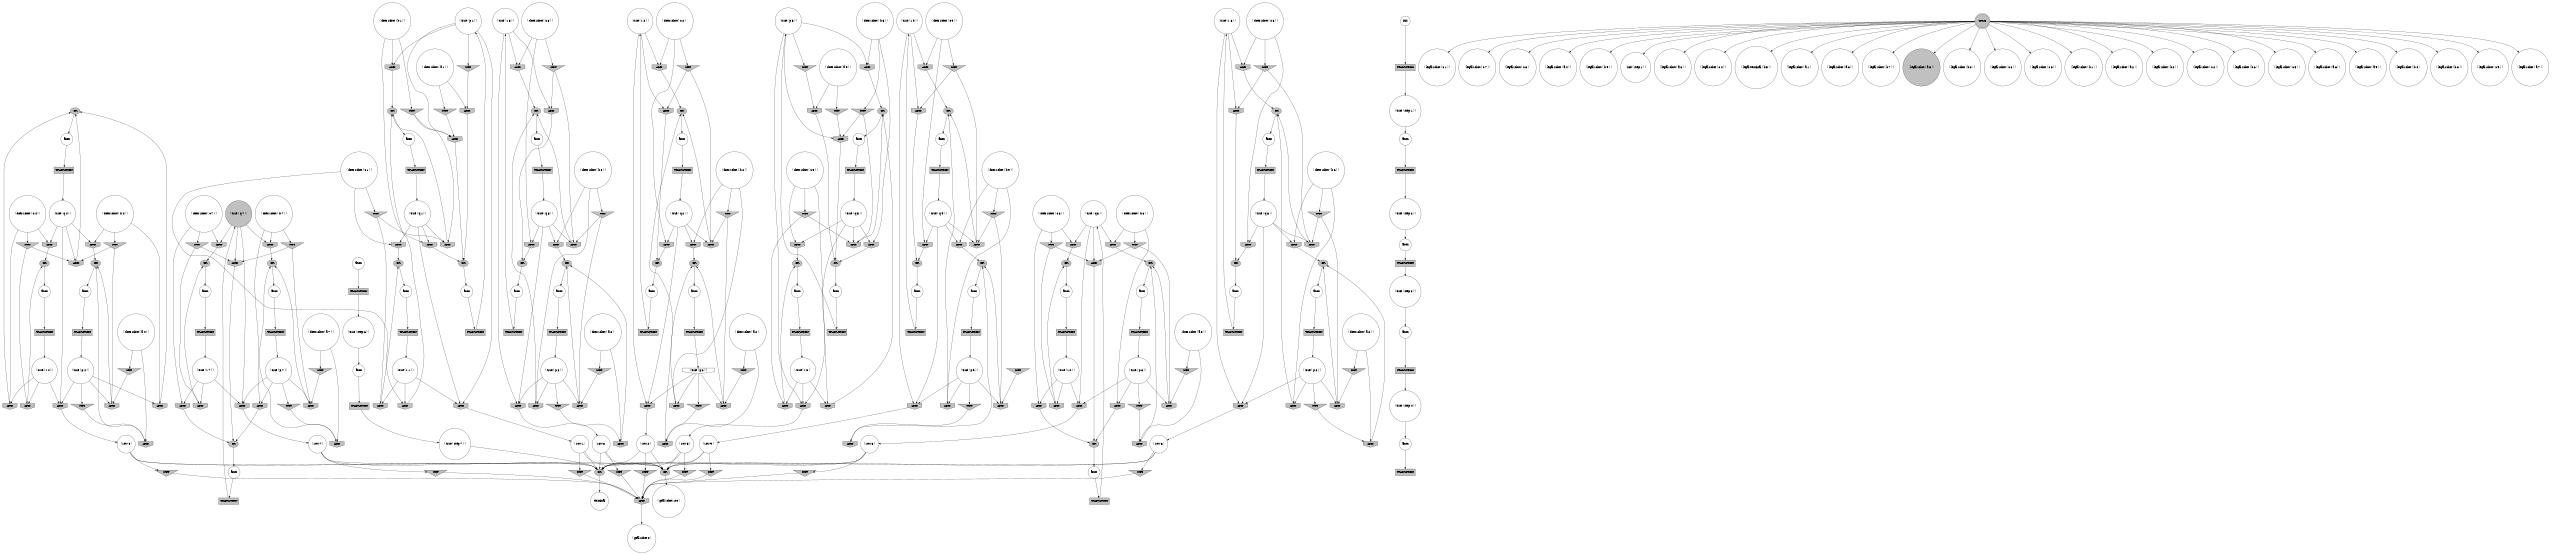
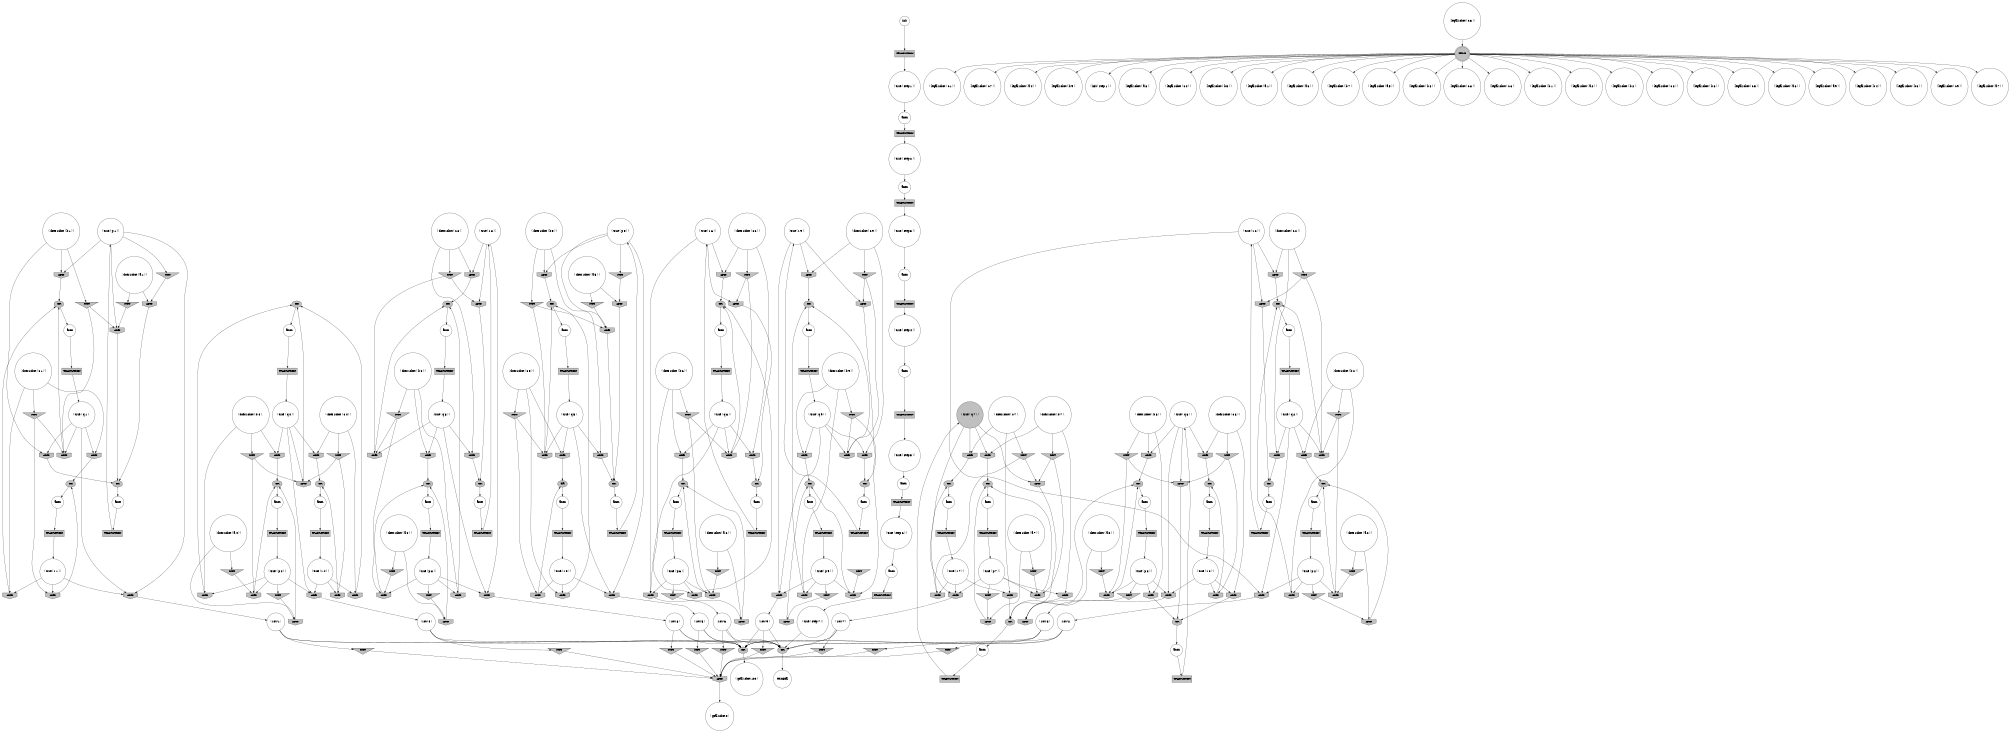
  digraph {
    node [fillcolor=grey shape=circle style=filled]
    n1 [label=OR shape=ellipse]
    n2 [fillcolor=white label=anon]
    n3 [label=TRANSITION shape=box]
    n4 [fillcolor=white label="( true ( q 4 ) )"]
    n5 [fillcolor=white label="( true ( r 2 ) )"]
    n6 [label=AND shape=invhouse]
    n7 [label=AND shape=invhouse]
    n8 [label=AND shape=invhouse]
    n9 [fillcolor=white label="( row 2 )"]
    n10 [label=OR shape=ellipse]
    n11 [label=OR shape=ellipse]
    n12 [label=OR shape=ellipse]
    n13 [label=OR shape=ellipse]
    n14 [label=NOT shape=invtriangle]
    n15 [fillcolor=white label=anon]
    n16 [fillcolor=white label=anon]
    n17 [label=AND shape=invhouse]
    n18 [label=OR shape=ellipse]
    n19 [fillcolor=white label=anon]
    n20 [label=TRANSITION shape=box]
    n21 [label=AND shape=invhouse]
    n22 [fillcolor=white label=anon]
    n23 [label=TRANSITION shape=box]
    n24 [fillcolor=white label="( true ( r 9 ) )"]
    n25 [label=AND shape=invhouse]
    n26 [label=AND shape=invhouse]
    n27 [label=AND shape=invhouse]
    n28 [label=TRANSITION shape=box]
    n29 [label=AND shape=invhouse]
    n30 [label=OR shape=ellipse]
    n31 [fillcolor=white label=anon]
    n32 [label=TRANSITION shape=box]
    n33 [label=TRANSITION shape=box]
    n34 [fillcolor=white label="( true ( step 2 ) )"]
    n35 [fillcolor=white label=anon]
    n36 [label=TRANSITION shape=box]
    n37 [label=NOT shape=invtriangle]
    n38 [label=AND shape=invhouse]
    n39 [label=AND shape=invhouse]
    n40 [label=OR shape=ellipse]
    n41 [label=OR shape=ellipse]
    n42 [fillcolor=white label=anon]
    n43 [fillcolor=white label=anon]
    n44 [label=NOT shape=invtriangle]
    n45 [label=AND shape=invhouse]
    n46 [label=AND shape=invhouse]
    n47 [label=OR shape=ellipse]
    n48 [label=OR shape=ellipse]
    n49 [fillcolor=white label=anon]
    n50 [fillcolor=white label=anon]
    n51 [fillcolor=white label="( row 3 )"]
    n52 [label=NOT shape=invtriangle]
    n53 [fillcolor=white label="( goal robot 100 )"]
    n54 [fillcolor=white label=terminal]
    n55 [label=AND shape=invhouse]
    n56 [fillcolor=white label="( goal robot 0 )"]
    n57 [fillcolor=white label="( true ( p 1 ) )"]
    n58 [label=AND shape=invhouse]
    n59 [label=NOT shape=invtriangle]
    n60 [label=AND shape=invhouse]
    n61 [label=OR shape=ellipse]
    n62 [label=AND shape=invhouse]
    n63 [fillcolor=white label="( row 1 )"]
    n64 [fillcolor=white label=anon]
    n65 [label=NOT shape=invtriangle]
    n66 [label=AND shape=invhouse]
    n67 [label=OR shape=ellipse]
    n68 [fillcolor=white label=anon]
    n69 [label=TRANSITION shape=box]
    n70 [label="( true ( q 7 ) )"]
    n71 [label=AND shape=invhouse]
    n72 [label=AND shape=invhouse]
    n73 [label=AND shape=invhouse]
    n74 [label=AND shape=invhouse]
    n75 [label=NOT shape=invtriangle]
    n76 [label=AND shape=invhouse]
    n77 [label=OR shape=ellipse]
    n78 [fillcolor=white label=anon]
    n79 [label=TRANSITION shape=box]
    n80 [fillcolor=white label="( true ( step 1 ) )"]
    n81 [fillcolor=white label=anon]
    n82 [label=AND shape=invhouse]
    n83 [fillcolor=white label="( true ( r 8 ) )"]
    n84 [label=AND shape=invhouse]
    n85 [label=AND shape=invhouse]
    n86 [label=AND shape=invhouse]
    n87 [label=OR shape=ellipse]
    n88 [fillcolor=white label="( row 8 )"]
    n89 [fillcolor=white label=anon]
    n90 [label=NOT shape=invtriangle]
    n91 [label=TRANSITION shape=box]
    n92 [fillcolor=white label="( true ( q 3 ) )"]
    n93 [label=AND shape=invhouse]
    n94 [label=AND shape=invhouse]
    n95 [label=AND shape=invhouse]
    n96 [label=OR shape=ellipse]
    n97 [label=TRANSITION shape=box]
    n98 [fillcolor=white label="( true ( p 9 ) )"]
    n99 [label=AND shape=invhouse]
    n100 [label=AND shape=invhouse]
    n101 [label=NOT shape=invtriangle]
    n102 [label=OR shape=ellipse]
    n103 [fillcolor=white label="( row 9 )"]
    n104 [label=OR shape=ellipse]
    n105 [label=AND shape=invhouse]
    n106 [label=TRANSITION shape=box]
    n107 [label=AND shape=invhouse]
    n108 [fillcolor=white label="( row 5 )"]
    n109 [label=NOT shape=invtriangle]
    n110 [fillcolor=white label="( legal robot ( c 1 ) )"]
    n111 [label=AND shape=invhouse]
    n112 [label=TRANSITION shape=box]
    n113 [label=TRUE shape=doublecircle]
    n114 [fillcolor=white label="( legal robot ( c 7 ) )"]
    n115 [fillcolor=white label="( legal robot ( c 3 ) )"]
    n116 [fillcolor=white label="( legal robot ( a 4 ) )"]
    n117 [fillcolor=white label="( legal robot ( b 9 ) )"]
    n118 [fillcolor=white label="( init ( step 1 ) )"]
    n119 [fillcolor=white label="( legal robot ( a 8 ) )"]
    n120 [fillcolor=white label="( legal robot ( c 4 ) )"]
-   n121 [fillcolor=white label="( legal terminal ( b 5 ) )"]
+   n121 [fillcolor=white label="( legal robot ( b 5 ) )"]
    n122 [fillcolor=white label="( legal robot ( a 1 ) )"]
    n123 [fillcolor=white label="( legal robot ( a 3 ) )"]
    n124 [fillcolor=white label="( legal robot ( b 7 ) )"]
-   n125 [label="( legal robot ( a 5 ) )"]
+   n125 [fillcolor=white label="( legal robot ( a 5 ) )"]
    n126 [fillcolor=white label="( legal robot ( b 8 ) )"]
    n127 [fillcolor=white label="( legal robot ( c 8 ) )"]
    n128 [fillcolor=white label="( legal robot ( c 6 ) )"]
    n129 [fillcolor=white label="( legal robot ( b 1 ) )"]
    n130 [fillcolor=white label="( legal robot ( a 2 ) )"]
    n131 [fillcolor=white label="( legal robot ( b 2 ) )"]
    n132 [fillcolor=white label="( legal robot ( c 2 ) )"]
    n133 [fillcolor=white label="( legal robot ( b 6 ) )"]
    n134 [fillcolor=white label="( legal robot ( c 5 ) )"]
    n135 [fillcolor=white label="( legal robot ( a 6 ) )"]
    n136 [fillcolor=white label="( legal robot ( a 9 ) )"]
    n137 [fillcolor=white label="( legal robot ( b 4 ) )"]
    n138 [fillcolor=white label="( legal robot ( b 3 ) )"]
    n139 [fillcolor=white label="( legal robot ( c 9 ) )"]
    n140 [fillcolor=white label="( legal robot ( a 7 ) )"]
    n141 [fillcolor=white label=anon]
    n142 [label=NOT shape=invtriangle]
    n143 [label=AND shape=invhouse]
    n144 [label=OR shape=ellipse]
    n145 [fillcolor=white label=anon]
    n146 [fillcolor=white label="( true ( r 6 ) )"]
    n147 [label=AND shape=invhouse]
    n148 [label=AND shape=invhouse]
    n149 [label=AND shape=invhouse]
    n150 [label=OR shape=ellipse]
    n151 [label=OR shape=ellipse]
    n152 [fillcolor=white label="( row 6 )"]
    n153 [fillcolor=white label=anon]
    n154 [fillcolor=white label=anon]
    n155 [label=NOT shape=invtriangle]
    n156 [fillcolor=white label="( row 4 )"]
    n157 [label=NOT shape=invtriangle]
    n158 [label=AND shape=invhouse]
    n159 [label=TRANSITION shape=box]
    n160 [label=TRANSITION shape=box]
    n161 [fillcolor=white label="( true ( r 7 ) )"]
    n162 [label=AND shape=invhouse]
    n163 [label=AND shape=invhouse]
    n164 [fillcolor=white label="( row 7 )"]
    n165 [label=OR shape=ellipse]
    n166 [label=NOT shape=invtriangle]
    n167 [label=AND shape=invhouse]
    n168 [label=AND shape=invhouse]
    n169 [label=OR shape=ellipse]
    n170 [fillcolor=white label=anon]
    n171 [fillcolor=white label="( does robot ( c 4 ) )"]
    n172 [label=NOT shape=invtriangle]
    n173 [label=AND shape=invhouse]
    n174 [label=AND shape=invhouse]
    n175 [label=AND shape=invhouse]
    n176 [label=AND shape=invhouse]
    n177 [label=OR shape=ellipse]
    n178 [fillcolor=white label=anon]
    n179 [fillcolor=white label="( does robot ( b 5 ) )"]
    n180 [label=AND shape=invhouse]
    n181 [label=NOT shape=invtriangle]
    n182 [label=OR shape=ellipse]
    n183 [label=AND shape=invhouse]
    n184 [fillcolor=white label=anon]
    n185 [fillcolor=white label="( true ( p 7 ) )"]
    n186 [label=NOT shape=invtriangle]
    n187 [label=AND shape=invhouse]
    n188 [label=AND shape=invhouse]
    n189 [label=OR shape=ellipse]
    n190 [label=NOT shape=invtriangle]
    n191 [fillcolor=white label=anon]
    n192 [label=NOT shape=invtriangle]
    n193 [fillcolor=white label=anon]
    n194 [label=NOT shape=invtriangle]
    n195 [label=AND shape=invhouse]
    n196 [label=NOT shape=invtriangle]
    n197 [fillcolor=white label="( true ( p 8 ) )"]
    n198 [label=AND shape=invhouse]
    n199 [label=NOT shape=invtriangle]
    n200 [label=TRANSITION shape=box]
    n201 [fillcolor=white label="( true ( q 2 ) )"]
    n202 [label=AND shape=invhouse]
    n203 [label=AND shape=invhouse]
    n204 [label=AND shape=invhouse]
    n205 [label=TRANSITION shape=box]
    n206 [fillcolor=white label="( true ( p 5 ) )"]
    n207 [label=NOT shape=invtriangle]
    n208 [label=AND shape=invhouse]
    n209 [label=AND shape=invhouse]
    n210 [label=NOT shape=invtriangle]
    n211 [label=AND shape=invhouse]
    n212 [fillcolor=white label=anon]
    n213 [fillcolor=white label=anon]
    n214 [label=OR shape=ellipse]
    n215 [fillcolor=white label="( does robot ( b 6 ) )"]
    n216 [label=NOT shape=invtriangle]
    n217 [label=AND shape=invhouse]
    n218 [label=AND shape=invhouse]
    n219 [label=AND shape=invhouse]
    n220 [label=AND shape=invhouse]
    n221 [label=OR shape=ellipse]
    n222 [fillcolor=white label=anon]
    n223 [fillcolor=white label="( true ( q 1 ) )"]
    n224 [label=AND shape=invhouse]
    n225 [label=AND shape=invhouse]
    n226 [label=TRANSITION shape=box]
    n227 [label=TRANSITION shape=box]
    n228 [label=NOT shape=invtriangle]
    n229 [fillcolor=white label="( true ( q 5 ) )"]
    n230 [label=TRANSITION shape=box]
+   n231 [fillcolor=white label="( true ( step 5 ) )"]
    n232 [fillcolor=white label=anon]
    n233 [label=TRANSITION shape=box]
    n234 [label=TRANSITION shape=box]
    n235 [fillcolor=white label="( true ( p 4 ) )"]
-   n236 [fillcolor=white label="( true ( p 2 ) )" shape=invhouse]
+   n236 [fillcolor=white label="( true ( p 2 ) )"]
    n237 [label=AND shape=invhouse]
    n238 [label=AND shape=invhouse]
    n239 [label=TRANSITION shape=box]
    n240 [label=TRANSITION shape=box]
    n241 [fillcolor=white label="( true ( q 9 ) )"]
    n242 [label=AND shape=invhouse]
    n243 [fillcolor=white label="( true ( step 4 ) )"]
    n244 [fillcolor=white label=anon]
    n245 [label=AND shape=invhouse]
    n246 [label=TRANSITION shape=box]
    n247 [fillcolor=white label="( true ( q 6 ) )"]
    n248 [label=AND shape=invhouse]
    n249 [label=AND shape=invhouse]
    n250 [label=AND shape=invhouse]
    n251 [fillcolor=white label="( does robot ( c 8 ) )"]
    n252 [label=NOT shape=invtriangle]
    n253 [label=AND shape=invhouse]
    n254 [fillcolor=white label="( does robot ( a 8 ) )"]
    n255 [label=NOT shape=invtriangle]
    n256 [label=TRANSITION shape=box]
    n257 [fillcolor=white label="( true ( r 4 ) )"]
    n258 [fillcolor=white label=init]
    n259 [fillcolor=white label="( does robot ( c 1 ) )"]
    n260 [label=AND shape=invhouse]
    n261 [fillcolor=white label="( does robot ( c 6 ) )"]
    n262 [label=NOT shape=invtriangle]
    n263 [label=TRANSITION shape=box]
    n264 [label=NOT shape=invtriangle]
    n265 [label=AND shape=invhouse]
    n266 [label=NOT shape=invtriangle]
    n267 [label=AND shape=invhouse]
    n268 [fillcolor=white label="( true ( step 6 ) )"]
    n269 [fillcolor=white label=anon]
    n270 [fillcolor=white label="( does robot ( b 4 ) )"]
    n271 [label=OR shape=ellipse]
    n272 [fillcolor=white label=anon]
    n273 [label=TRANSITION shape=box]
    n274 [fillcolor=white label="( true ( r 5 ) )"]
    n275 [label=TRANSITION shape=box]
    n276 [fillcolor=white label="( true ( step 7 ) )"]
    n277 [fillcolor=white label="( true ( q 8 ) )"]
    n278 [fillcolor=white label="( true ( r 1 ) )"]
    n279 [label=TRANSITION shape=box]
    n280 [fillcolor=white label="( does robot ( a 6 ) )"]
    n281 [label=NOT shape=invtriangle]
    n282 [label=AND shape=invhouse]
    n283 [label=TRANSITION shape=box]
    n284 [label=AND shape=invhouse]
    n285 [label=NOT shape=invtriangle]
    n286 [label=AND shape=invhouse]
    n287 [label=TRANSITION shape=box]
    n288 [fillcolor=white label="( does robot ( a 2 ) )"]
    n289 [fillcolor=white label="( true ( p 6 ) )"]
    n290 [label=NOT shape=invtriangle]
    n291 [fillcolor=white label="( does robot ( c 5 ) )"]
    n292 [label=NOT shape=invtriangle]
    n293 [fillcolor=white label="( true ( r 3 ) )"]
    n294 [label=AND shape=invhouse]
    n295 [fillcolor=white label="( does robot ( b 8 ) )"]
    n296 [label=NOT shape=invtriangle]
    n297 [label=TRANSITION shape=box]
    n298 [fillcolor=white label="( does robot ( c 7 ) )"]
    n299 [label=NOT shape=invtriangle]
    n300 [fillcolor=white label="( true ( p 3 ) )"]
    n301 [label=AND shape=invhouse]
    n302 [label=NOT shape=invtriangle]
    n303 [fillcolor=white label="( does robot ( c 9 ) )"]
    n304 [label=NOT shape=invtriangle]
    n305 [label=NOT shape=invtriangle]
    n306 [label=TRANSITION shape=box]
    n307 [fillcolor=white label="( true ( step 3 ) )"]
    n308 [fillcolor=white label=anon]
    n309 [label=NOT shape=invtriangle]
    n310 [fillcolor=white label="( does robot ( c 2 ) )"]
    n311 [label=NOT shape=invtriangle]
    n312 [fillcolor=white label="( does robot ( a 3 ) )"]
    n313 [label=NOT shape=invtriangle]
    n314 [fillcolor=white label="( does robot ( a 7 ) )"]
    n315 [label=NOT shape=invtriangle]
    n316 [label=NOT shape=invtriangle]
    n317 [fillcolor=white label="( does robot ( a 1 ) )"]
    n318 [fillcolor=white label="( does robot ( b 9 ) )"]
    n319 [fillcolor=white label="( does robot ( b 2 ) )"]
    n320 [fillcolor=white label="( does robot ( b 3 ) )"]
    n321 [fillcolor=white label="( does robot ( b 1 ) )"]
    n322 [fillcolor=white label="( does robot ( b 7 ) )"]
    n323 [fillcolor=white label="( does robot ( a 4 ) )"]
    n324 [fillcolor=white label="( does robot ( a 5 ) )"]
    n325 [fillcolor=white label="( does robot ( c 3 ) )"]
    n1 -> n2
    n2 -> n3
    n3 -> n4
    n4 -> n173
    n4 -> n175
    n4 -> n249
    n4 -> n250
    n5 -> n6
    n5 -> n7
    n5 -> n8
    n6 -> n9
    n7 -> n10
    n8 -> n11
    n9 -> n12
    n9 -> n13
    n9 -> n14
    n10 -> n15
    n11 -> n16
    n12 -> n53
    n13 -> n54
    n14 -> n55
    n15 -> n200
    n16 -> n28
    n17 -> n18
    n18 -> n19
    n19 -> n20
    n20 -> n229
    n21 -> n1
    n22 -> n23
    n23 -> n24
    n24 -> n25
    n24 -> n26
    n24 -> n27
    n25 -> n103
    n26 -> n104
    n27 -> n214
    n28 -> n5
    n29 -> n30
    n30 -> n31
    n31 -> n32
    n32 -> n223
    n33 -> n34
    n34 -> n35
    n35 -> n36
    n36 -> n307
    n37 -> n38
    n37 -> n39
    n38 -> n40
    n39 -> n41
    n40 -> n42
    n41 -> n43
    n42 -> n112
    n43 -> n227
    n44 -> n45
    n44 -> n46
    n45 -> n47
    n46 -> n48
    n47 -> n49
    n48 -> n50
    n49 -> n91
    n50 -> n159
    n51 -> n12
    n51 -> n13
    n51 -> n52
    n52 -> n55
    n55 -> n56
    n57 -> n29
    n57 -> n58
    n57 -> n59
    n57 -> n60
    n58 -> n61
    n59 -> n62
    n60 -> n63
    n61 -> n64
    n62 -> n61
    n63 -> n12
    n63 -> n13
    n63 -> n65
    n64 -> n283
    n65 -> n55
    n66 -> n67
    n67 -> n68
    n68 -> n69
    n69 -> n70
    n70 -> n71
    n70 -> n72
    n70 -> n73
    n70 -> n74
    n71 -> n164
    n72 -> n67
    n73 -> n189
    n74 -> n165
    n75 -> n76
    n76 -> n77
    n77 -> n78
    n78 -> n279
    n79 -> n80
    n80 -> n81
    n81 -> n33
    n82 -> n18
    n83 -> n84
    n83 -> n85
    n83 -> n86
    n84 -> n87
    n85 -> n88
    n86 -> n41
    n87 -> n89
    n88 -> n12
    n88 -> n13
    n88 -> n90
    n89 -> n106
    n90 -> n55
    n91 -> n92
    n92 -> n45
    n92 -> n93
    n92 -> n94
    n92 -> n95
    n93 -> n48
    n94 -> n96
    n95 -> n51
    n96 -> n141
    n97 -> n98
    n98 -> n25
    n98 -> n99
    n98 -> n100
    n98 -> n101
    n99 -> n102
    n100 -> n104
    n101 -> n105
    n102 -> n213
    n103 -> n12
    n103 -> n13
    n103 -> n196
    n104 -> n212
    n105 -> n102
    n106 -> n83
    n107 -> n108
    n108 -> n12
    n108 -> n13
    n108 -> n109
    n109 -> n55
    n111 -> n40
    n112 -> n197
    n113 -> n110
    n113 -> n114
-   n113 -> n115
+   n115 -> n113
    n113 -> n116
    n113 -> n117
    n113 -> n118
    n113 -> n119
    n113 -> n120
    n113 -> n121
    n113 -> n122
    n113 -> n123
    n113 -> n124
    n113 -> n125
    n113 -> n126
    n113 -> n127
    n113 -> n128
    n113 -> n129
    n113 -> n130
    n113 -> n131
    n113 -> n132
    n113 -> n133
    n113 -> n134
    n113 -> n135
    n113 -> n136
    n113 -> n137
    n113 -> n138
    n113 -> n139
    n113 -> n140
    n141 -> n287
    n142 -> n143
    n143 -> n144
    n144 -> n145
    n145 -> n234
    n146 -> n147
    n146 -> n148
    n146 -> n149
    n147 -> n150
    n148 -> n151
    n149 -> n152
    n150 -> n153
    n151 -> n154
    n152 -> n12
    n152 -> n13
    n152 -> n155
    n153 -> n246
    n154 -> n297
    n155 -> n55
    n156 -> n12
    n156 -> n13
    n156 -> n157
    n157 -> n55
    n158 -> n48
    n159 -> n300
    n160 -> n161
    n161 -> n71
    n161 -> n162
    n161 -> n163
    n162 -> n165
    n163 -> n67
    n164 -> n12
    n164 -> n13
    n164 -> n190
    n165 -> n193
    n166 -> n167
    n166 -> n168
    n167 -> n30
    n168 -> n169
    n169 -> n170
    n170 -> n226
    n171 -> n172
    n171 -> n173
    n171 -> n174
    n172 -> n175
    n172 -> n176
    n173 -> n177
    n174 -> n1
    n175 -> n1
    n176 -> n177
    n177 -> n178
    n178 -> n256
    n179 -> n17
    n179 -> n180
    n179 -> n181
    n180 -> n182
    n181 -> n82
    n181 -> n183
    n182 -> n184
    n183 -> n182
    n184 -> n205
    n185 -> n66
    n185 -> n71
    n185 -> n186
    n185 -> n187
    n186 -> n188
    n187 -> n189
    n188 -> n189
    n189 -> n191
    n190 -> n55
    n191 -> n239
    n192 -> n72
    n192 -> n162
    n193 -> n160
    n194 -> n195
    n195 -> n77
    n196 -> n55
    n197 -> n38
    n197 -> n85
    n197 -> n198
    n197 -> n199
    n198 -> n41
    n199 -> n111
    n200 -> n201
    n201 -> n6
    n201 -> n202
    n201 -> n203
    n201 -> n204
    n202 -> n10
    n203 -> n11
    n204 -> n77
    n205 -> n206
    n206 -> n17
    n206 -> n107
    n206 -> n183
    n206 -> n207
    n207 -> n208
    n208 -> n182
    n209 -> n30
    n210 -> n99
    n210 -> n211
    n211 -> n104
    n212 -> n240
    n213 -> n97
    n214 -> n22
    n215 -> n216
    n215 -> n217
    n215 -> n218
    n216 -> n219
    n216 -> n220
    n217 -> n150
    n218 -> n221
    n219 -> n150
    n220 -> n221
    n221 -> n222
    n222 -> n263
    n223 -> n60
    n223 -> n167
    n223 -> n224
    n223 -> n225
    n224 -> n61
    n225 -> n169
    n226 -> n278
    n227 -> n277
    n228 -> n143
    n228 -> n175
    n229 -> n82
    n229 -> n107
    n229 -> n180
    n229 -> n245
+   n230 -> n231
+   n231 -> n232
    n232 -> n233
    n233 -> n268
    n234 -> n235
    n235 -> n21
    n235 -> n143
    n235 -> n249
    n235 -> n264
    n236 -> n6
    n236 -> n76
    n236 -> n194
    n236 -> n237
    n237 -> n10
    n238 -> n102
    n239 -> n185
    n240 -> n241
    n241 -> n25
    n241 -> n211
    n241 -> n238
    n241 -> n242
    n242 -> n214
    n243 -> n244
    n244 -> n230
    n245 -> n271
    n246 -> n247
    n247 -> n149
    n247 -> n218
    n247 -> n219
    n247 -> n248
    n248 -> n151
    n249 -> n156
    n250 -> n144
    n251 -> n86
    n251 -> n252
    n251 -> n253
    n252 -> n39
    n252 -> n84
    n253 -> n87
    n254 -> n111
    n254 -> n255
    n255 -> n38
    n256 -> n257
    n257 -> n174
    n257 -> n176
    n257 -> n249
    n258 -> n79
    n259 -> n166
    n259 -> n209
    n259 -> n225
    n260 -> n18
    n261 -> n147
    n261 -> n248
    n261 -> n262
    n262 -> n148
    n262 -> n219
    n263 -> n289
    n264 -> n265
    n265 -> n144
    n266 -> n45
    n266 -> n267
    n267 -> n96
    n268 -> n269
    n269 -> n275
    n270 -> n21
    n270 -> n228
    n270 -> n250
    n271 -> n272
    n272 -> n273
    n273 -> n274
    n274 -> n107
    n274 -> n260
    n274 -> n286
    n275 -> n276
    n276 -> n13
    n277 -> n39
    n277 -> n85
    n277 -> n253
    n277 -> n284
    n278 -> n60
    n278 -> n168
    n278 -> n209
    n279 -> n236
    n280 -> n281
    n280 -> n282
    n281 -> n220
    n282 -> n221
    n283 -> n57
    n284 -> n40
    n285 -> n82
    n285 -> n286
    n286 -> n271
    n287 -> n293
    n288 -> n75
    n288 -> n195
    n289 -> n149
    n289 -> n217
    n289 -> n220
    n289 -> n290
    n290 -> n282
    n291 -> n245
    n291 -> n260
    n291 -> n285
    n292 -> n8
    n292 -> n202
    n293 -> n95
    n293 -> n267
    n293 -> n294
    n294 -> n47
    n295 -> n37
    n295 -> n198
    n295 -> n284
    n296 -> n58
    n297 -> n146
    n298 -> n74
    n298 -> n163
    n298 -> n192
    n299 -> n99
    n300 -> n46
    n300 -> n95
    n300 -> n301
    n300 -> n302
    n301 -> n47
    n302 -> n158
    n303 -> n26
    n303 -> n242
    n303 -> n304
    n304 -> n27
    n304 -> n211
    n305 -> n58
    n305 -> n167
    n306 -> n243
    n307 -> n308
    n308 -> n306
    n309 -> n46
    n310 -> n7
    n310 -> n203
    n310 -> n292
    n311 -> n72
    n311 -> n187
    n312 -> n158
    n312 -> n309
    n313 -> n183
    n314 -> n188
    n314 -> n315
    n315 -> n187
    n316 -> n76
    n316 -> n202
    n317 -> n62
    n317 -> n296
    n318 -> n100
    n318 -> n210
    n318 -> n238
    n319 -> n204
    n319 -> n237
    n319 -> n316
    n320 -> n44
    n320 -> n93
    n320 -> n301
    n321 -> n29
    n321 -> n224
    n321 -> n305
    n322 -> n66
    n322 -> n73
    n322 -> n311
    n323 -> n142
    n323 -> n265
    n324 -> n208
    n324 -> n313
    n325 -> n94
    n325 -> n266
    n325 -> n294
  }
